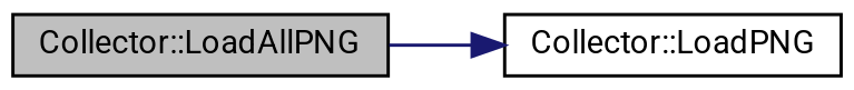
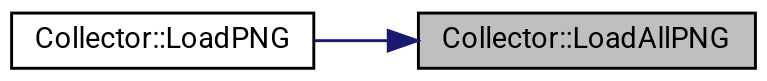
  digraph {
    rankdir=LR
    fontname=Roboto
    node [color=black fontname=Roboto fontsize=10 shape=record style=filled]
    n1 [fillcolor=grey75 fontcolor=black height=0.2 label="Collector::LoadAllPNG" width=0.4]
    n2 [fillcolor=white height=0.2 label="Collector::LoadPNG" width=0.4]
-   n1 -> n2 [color=midnightblue fontname=Roboto fontsize=10 labelfontname=Helvetica labelfontsize=10 style=solid]
+   n2 -> n1 [color=midnightblue fontname=Roboto fontsize=10 labelfontname=Helvetica labelfontsize=10 style=solid]
  }
